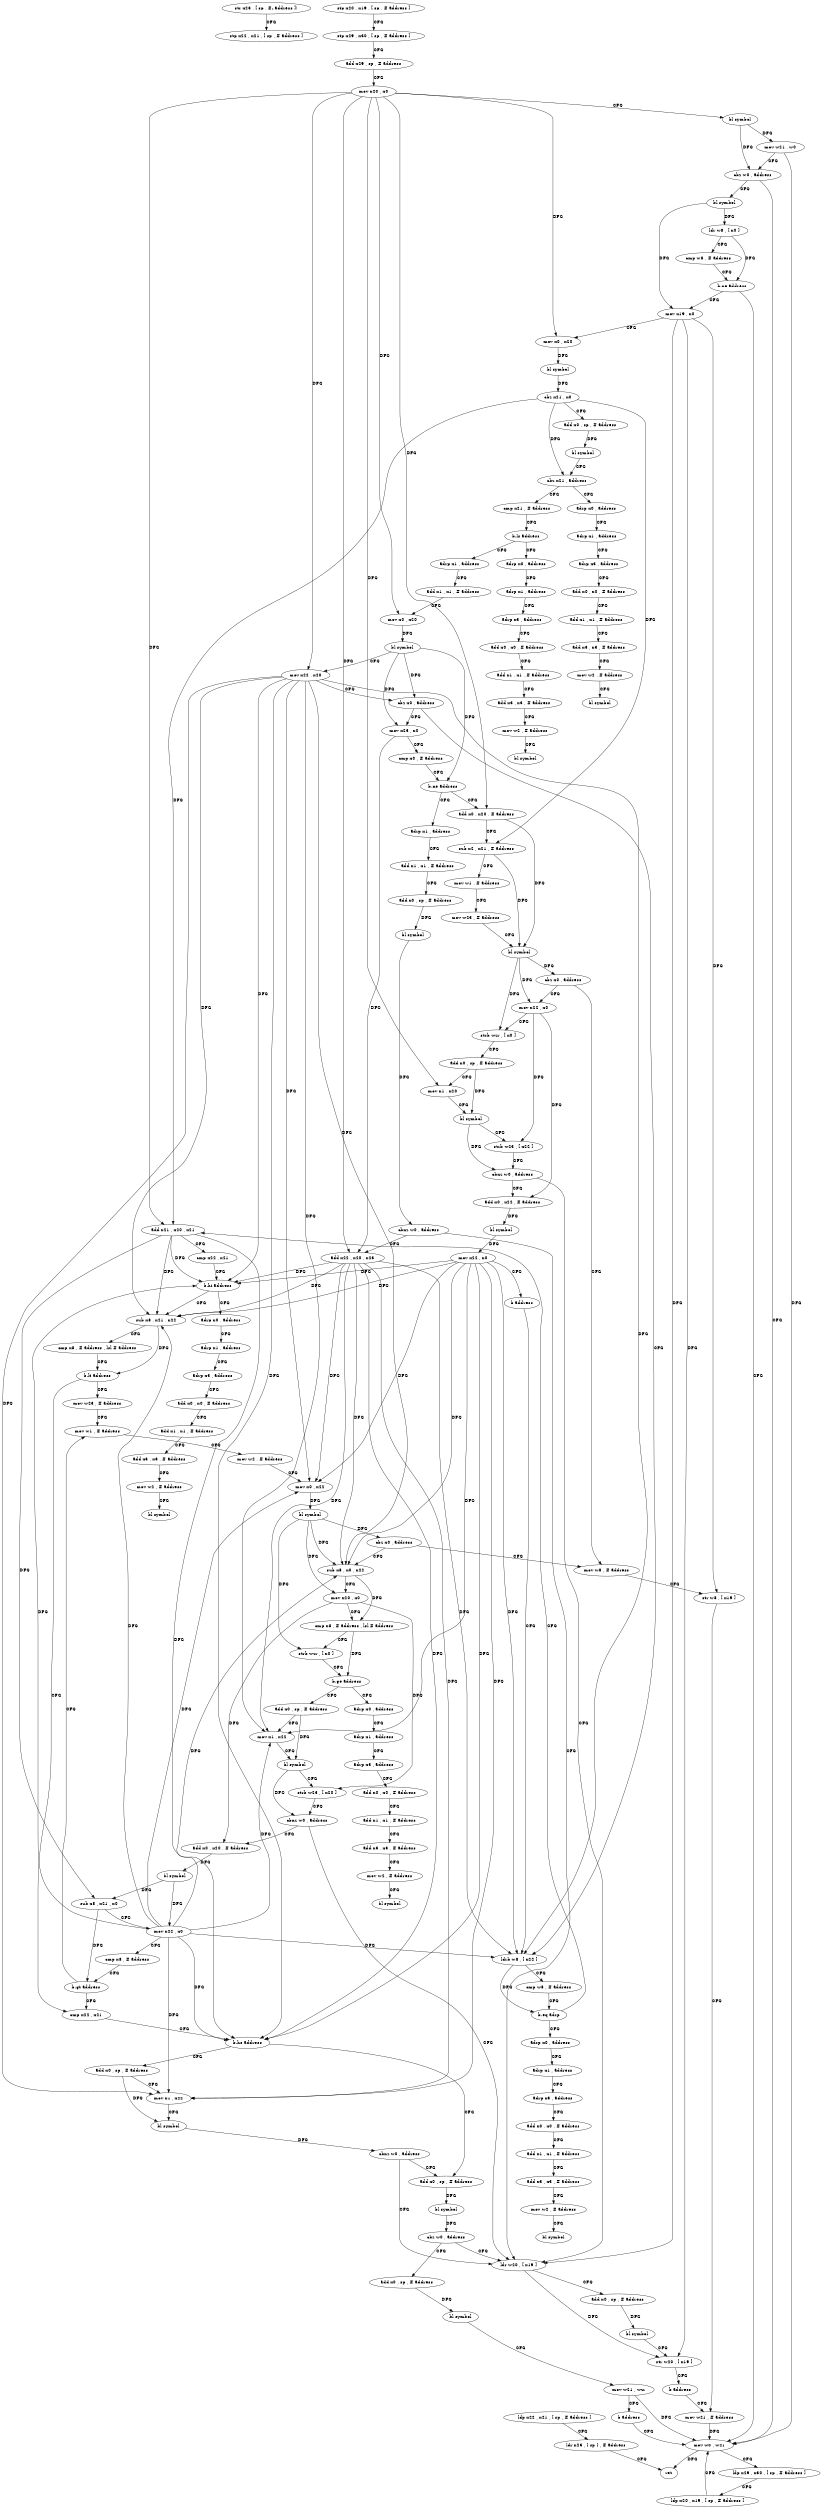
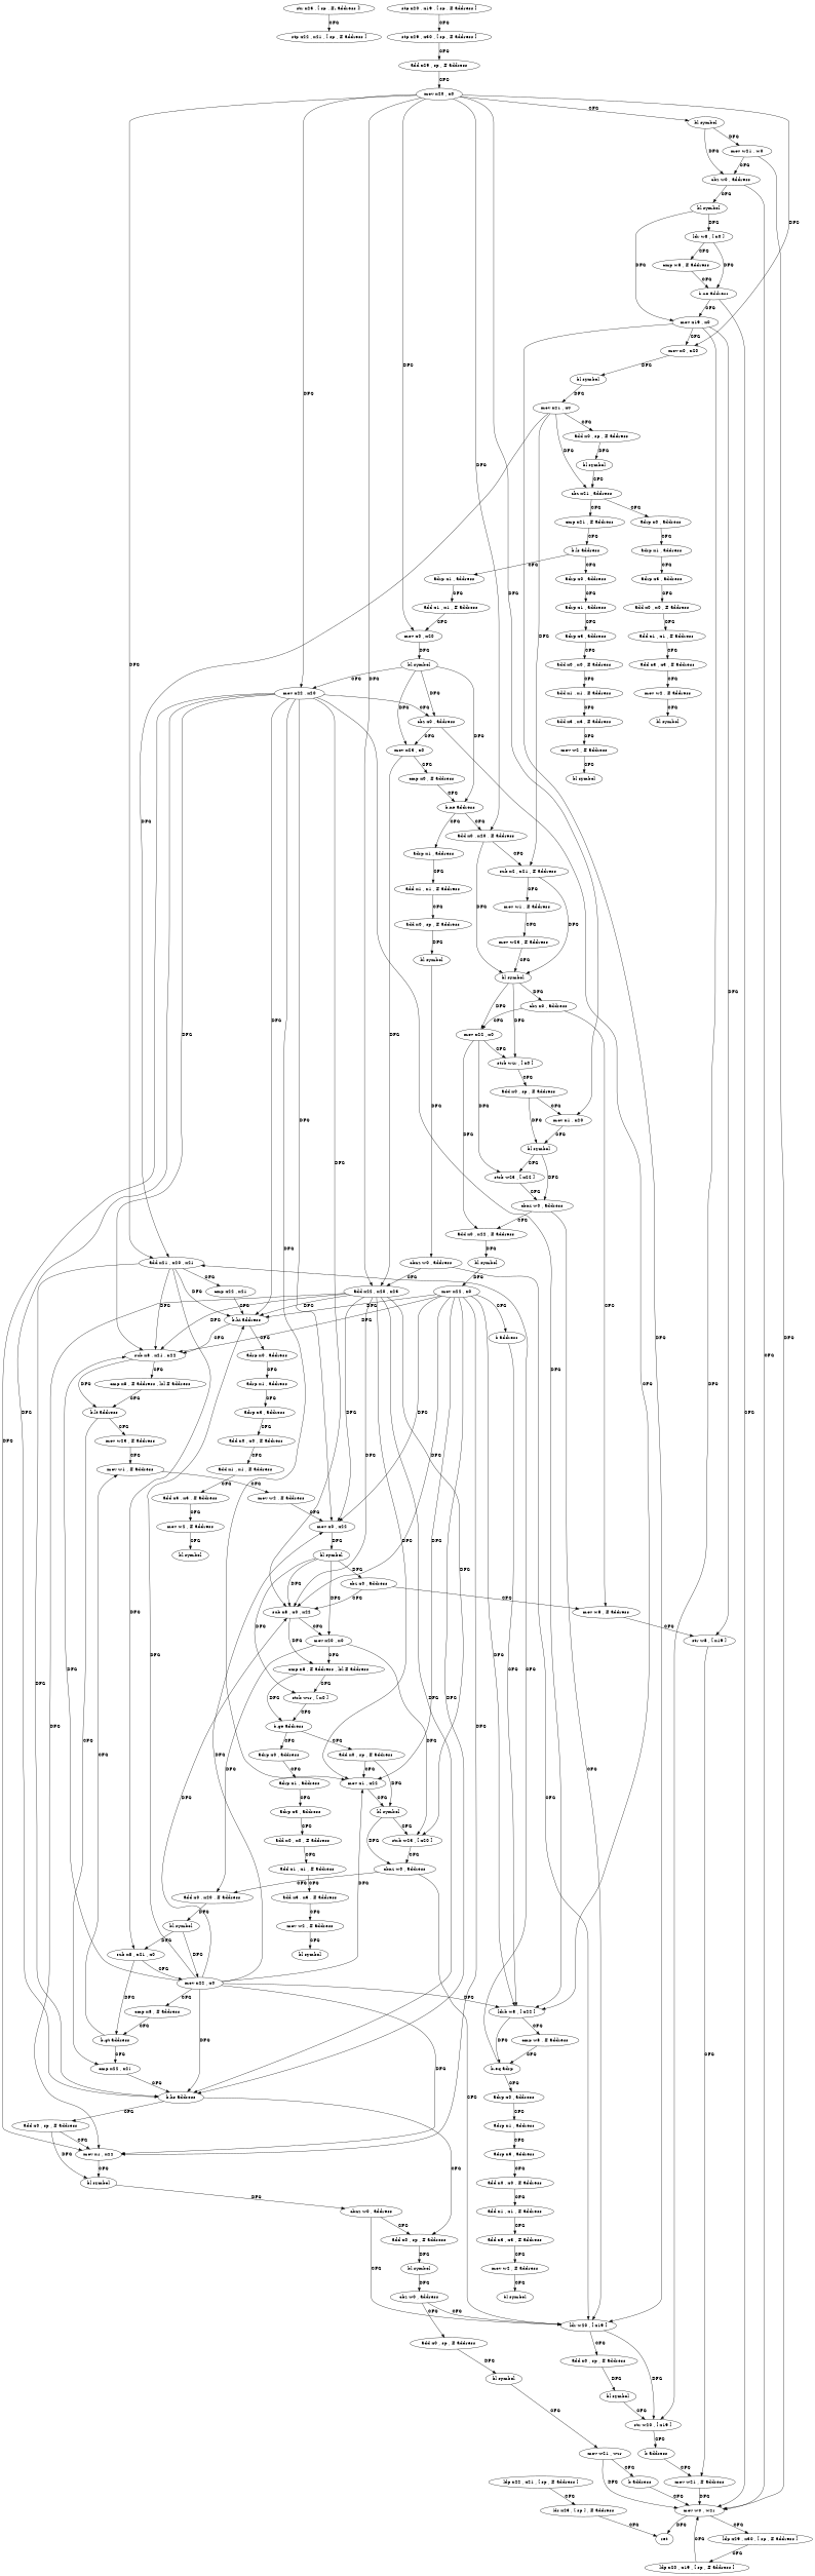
  digraph {
    n1 [label="str x23 , [ sp , #- address ]!"]
    n2 [label="stp x22 , x21 , [ sp , # address ]"]
    n3 [label="stp x20 , x19 , [ sp , # address ]"]
    n4 [label="stp x29 , x30 , [ sp , # address ]"]
    n5 [label="add x29 , sp , # address"]
    n6 [label="mov x20 , x0"]
    n7 [label="bl symbol"]
    n8 [label="mov x0 , x20"]
    n9 [label="mov x0 , x20"]
    n10 [label="mov x22 , x20"]
    n11 [label="add x21 , x20 , x21"]
    n12 [label="add x0 , x20 , # address"]
    n13 [label="add x22 , x20 , x23"]
    n14 [label="mov x1 , x20"]
    n15 [label="mov w21 , w0"]
    n16 [label="cbz w0 , address"]
    n17 [label="bl symbol"]
    n18 [label="bl symbol"]
    n19 [label="cbz x0 , address"]
    n20 [label="ldrb w8 , [ x22 ]"]
    n21 [label="b.hi address"]
    n22 [label="sub x8 , x21 , x22"]
    n23 [label="b.hs address"]
    n24 [label="mov x1 , x22"]
    n25 [label="sub x8 , x0 , x22"]
    n26 [label="mov x1 , x22"]
    n27 [label="mov x0 , x22"]
    n28 [label="cmp x22 , x21"]
    n29 [label="sub x8 , x21 , x0"]
    n30 [label="sub x2 , x21 , # address"]
    n31 [label="bl symbol"]
    n32 [label="bl symbol"]
    n33 [label="mov w0 , w21"]
    n34 [label="bl symbol"]
    n35 [label="ldp x29 , x30 , [ sp , # address ]"]
    n36 [label=ret]
    n37 [label="ldr w8 , [ x0 ]"]
    n38 [label="mov x19 , x0"]
    n39 [label="ldp x20 , x19 , [ sp , # address ]"]
    n40 [label="cmp w8 , # address"]
    n41 [label="b.ne address"]
    n42 [label="ldr w20 , [ x19 ]"]
    n43 [label="str w20 , [ x19 ]"]
    n44 [label="str w8 , [ x19 ]"]
    n45 [label="ldp x22 , x21 , [ sp , # address ]"]
    n46 [label="ldr x23 , [ sp ] , # address"]
    n47 [label="add x0 , sp , # address"]
    n48 [label="b address"]
    n49 [label="mov w21 , # address"]
-   n50 [label="cbz x21 , x0"]
+   n50 [label="mov x21 , x0"]
    n51 [label="add x0 , sp , # address"]
    n52 [label="cbz x21 , address"]
    n53 [label="bl symbol"]
    n54 [label="adrp x0 , address"]
    n55 [label="cmp x21 , # address"]
    n56 [label="b.ls address"]
    n57 [label="adrp x0 , address"]
    n58 [label="adrp x1 , address"]
    n59 [label="mov w1 , # address"]
    n60 [label="adrp x1 , address"]
    n61 [label="adrp x3 , address"]
    n62 [label="add x0 , x0 , # address"]
    n63 [label="add x1 , x1 , # address"]
    n64 [label="add x3 , x3 , # address"]
    n65 [label="mov w2 , # address"]
    n66 [label="bl symbol"]
    n67 [label="adrp x1 , address"]
    n68 [label="add x1 , x1 , # address"]
    n69 [label="adrp x3 , address"]
    n70 [label="add x0 , x0 , # address"]
    n71 [label="add x1 , x1 , # address"]
    n72 [label="add x3 , x3 , # address"]
    n73 [label="mov w2 , # address"]
    n74 [label="bl symbol"]
    n75 [label="mov x23 , x0"]
    n76 [label="b.ne address"]
    n77 [label="cmp x0 , # address"]
    n78 [label="adrp x1 , address"]
    n79 [label="cmp w8 , # address"]
    n80 [label="b.eq adrp"]
    n81 [label="adrp x0 , address"]
    n82 [label="cmp x8 , # address , lsl # address"]
    n83 [label="b.lt address"]
    n84 [label="add x0 , sp , # address"]
    n85 [label="add x0 , sp , # address"]
    n86 [label="bl symbol"]
    n87 [label="mov x20 , x0"]
    n88 [label="cmp x8 , # address , lsl # address"]
    n89 [label="bl symbol"]
    n90 [label="bl symbol"]
    n91 [label="adrp x0 , address"]
    n92 [label="adrp x1 , address"]
    n93 [label="adrp x3 , address"]
    n94 [label="mov x22 , x0"]
    n95 [label="b.gt address"]
    n96 [label="add x1 , x1 , # address"]
    n97 [label="add x0 , sp , # address"]
    n98 [label="cbz x0 , address"]
    n99 [label="mov x22 , x0"]
    n100 [label="strb wzr , [ x0 ]"]
    n101 [label="add x0 , x0 , # address"]
    n102 [label="add x1 , x1 , # address"]
    n103 [label="add x3 , x3 , # address"]
    n104 [label="mov w2 , # address"]
    n105 [label="bl symbol"]
    n106 [label="adrp x1 , address"]
    n107 [label="adrp x3 , address"]
    n108 [label="cmp x22 , x21"]
    n109 [label="mov w23 , # address"]
    n110 [label="bl symbol"]
    n111 [label="cbnz w0 , address"]
    n112 [label="bl symbol"]
    n113 [label="mov w23 , # address"]
    n114 [label="mov w8 , # address"]
    n115 [label="strb w23 , [ x22 ]"]
    n116 [label="add x0 , x22 , # address"]
    n117 [label="add x0 , sp , # address"]
    n118 [label="cbnz w0 , address"]
    n119 [label="bl symbol"]
    n120 [label="add x0 , x0 , # address"]
    n121 [label="add x1 , x1 , # address"]
    n122 [label="add x3 , x3 , # address"]
    n123 [label="mov w2 , # address"]
    n124 [label="bl symbol"]
    n125 [label="mov w1 , # address"]
    n126 [label="mov w2 , # address"]
    n127 [label="mov x22 , x0"]
    n128 [label="bl symbol"]
    n129 [label="cbz w0 , address"]
    n130 [label="cbnz w0 , address"]
    n131 [label="b address"]
    n132 [label="add x0 , sp , # address"]
    n133 [label="bl symbol"]
    n134 [label="mov w21 , wzr"]
    n135 [label="strb w23 , [ x20 ]"]
    n136 [label="add x0 , x20 , # address"]
    n137 [label="strb wzr , [ x0 ]"]
    n138 [label="b.ge address"]
    n139 [label="cbnz w0 , address"]
    n140 [label="bl symbol"]
    n141 [label="adrp x0 , address"]
    n142 [label="add x0 , sp , # address"]
    n143 [label="adrp x1 , address"]
    n144 [label="adrp x3 , address"]
    n145 [label="b address"]
    n146 [label="add x0 , x0 , # address"]
    n147 [label="add x1 , x1 , # address"]
    n148 [label="add x3 , x3 , # address"]
    n149 [label="mov w2 , # address"]
    n150 [label="bl symbol"]
    n151 [label="cmp x8 , # address"]
    n152 [label="cbz x0 , address"]
    n1 -> n2 [label=CFG]
    n3 -> n4 [label=CFG]
    n4 -> n5 [label=CFG]
    n5 -> n6 [label=CFG]
    n6 -> n7 [label=CFG]
    n6 -> n8 [label=DFG]
    n6 -> n9 [label=DFG]
    n6 -> n10 [label=DFG]
    n6 -> n11 [label=DFG]
    n6 -> n12 [label=DFG]
    n6 -> n13 [label=DFG]
    n6 -> n14 [label=DFG]
    n7 -> n15 [label=DFG]
    n7 -> n16 [label=DFG]
    n8 -> n17 [label=DFG]
    n9 -> n18 [label=DFG]
    n10 -> n19 [label=CFG]
    n10 -> n20 [label=DFG]
    n10 -> n21 [label=DFG]
    n10 -> n22 [label=DFG]
    n10 -> n23 [label=DFG]
    n10 -> n24 [label=DFG]
    n10 -> n25 [label=DFG]
    n10 -> n26 [label=DFG]
    n10 -> n27 [label=DFG]
    n11 -> n21 [label=DFG]
    n11 -> n22 [label=DFG]
    n11 -> n23 [label=DFG]
    n11 -> n28 [label=CFG]
    n11 -> n29 [label=DFG]
    n12 -> n30 [label=CFG]
    n12 -> n31 [label=DFG]
-   n13 -> n20 [label=DFG]
+   n13 -> n135 [label=DFG]
    n13 -> n21 [label=DFG]
    n13 -> n22 [label=DFG]
    n13 -> n23 [label=DFG]
    n13 -> n24 [label=DFG]
    n13 -> n25 [label=DFG]
    n13 -> n26 [label=DFG]
    n13 -> n27 [label=DFG]
    n14 -> n32 [label=CFG]
    n15 -> n16 [label=CFG]
    n15 -> n33 [label=DFG]
    n16 -> n33 [label=CFG]
    n16 -> n34 [label=CFG]
    n17 -> n50 [label=DFG]
    n18 -> n10 [label=CFG]
    n18 -> n19 [label=DFG]
    n18 -> n75 [label=DFG]
    n18 -> n76 [label=DFG]
    n19 -> n20 [label=CFG]
    n19 -> n75 [label=CFG]
    n20 -> n79 [label=CFG]
    n20 -> n80 [label=DFG]
    n21 -> n22 [label=CFG]
    n21 -> n81 [label=CFG]
    n22 -> n82 [label=CFG]
    n22 -> n83 [label=DFG]
    n23 -> n84 [label=CFG]
    n23 -> n85 [label=CFG]
    n24 -> n86 [label=CFG]
    n25 -> n87 [label=CFG]
    n25 -> n88 [label=DFG]
    n26 -> n89 [label=CFG]
    n27 -> n90 [label=DFG]
    n28 -> n21 [label=CFG]
    n29 -> n94 [label=CFG]
    n29 -> n95 [label=DFG]
    n30 -> n31 [label=DFG]
    n30 -> n59 [label=CFG]
    n31 -> n98 [label=DFG]
    n31 -> n99 [label=DFG]
    n31 -> n100 [label=DFG]
    n32 -> n115 [label=CFG]
    n32 -> n118 [label=DFG]
    n33 -> n35 [label=CFG]
    n33 -> n36 [label=DFG]
    n34 -> n37 [label=DFG]
    n34 -> n38 [label=DFG]
    n35 -> n39 [label=CFG]
    n37 -> n40 [label=CFG]
    n37 -> n41 [label=DFG]
    n38 -> n8 [label=CFG]
    n38 -> n42 [label=DFG]
    n38 -> n43 [label=DFG]
    n38 -> n44 [label=DFG]
    n39 -> n33 [label=CFG]
    n40 -> n41 [label=CFG]
    n41 -> n33 [label=CFG]
    n41 -> n38 [label=CFG]
    n42 -> n43 [label=DFG]
    n42 -> n47 [label=CFG]
    n43 -> n48 [label=CFG]
    n44 -> n49 [label=CFG]
    n45 -> n46 [label=CFG]
    n46 -> n36 [label=CFG]
    n47 -> n112 [label=DFG]
    n48 -> n49 [label=CFG]
    n49 -> n33 [label=DFG]
    n50 -> n11 [label=DFG]
    n50 -> n30 [label=DFG]
    n50 -> n51 [label=CFG]
    n50 -> n52 [label=DFG]
    n51 -> n53 [label=DFG]
    n52 -> n54 [label=CFG]
    n52 -> n55 [label=CFG]
    n53 -> n52 [label=CFG]
    n54 -> n60 [label=CFG]
    n55 -> n56 [label=CFG]
    n56 -> n57 [label=CFG]
    n56 -> n58 [label=CFG]
    n57 -> n67 [label=CFG]
    n58 -> n68 [label=CFG]
    n59 -> n113 [label=CFG]
    n60 -> n61 [label=CFG]
    n61 -> n62 [label=CFG]
    n62 -> n63 [label=CFG]
    n63 -> n64 [label=CFG]
    n64 -> n65 [label=CFG]
    n65 -> n66 [label=CFG]
    n67 -> n69 [label=CFG]
    n68 -> n9 [label=CFG]
    n69 -> n70 [label=CFG]
    n70 -> n71 [label=CFG]
    n71 -> n72 [label=CFG]
    n72 -> n73 [label=CFG]
    n73 -> n74 [label=CFG]
    n75 -> n13 [label=DFG]
    n75 -> n77 [label=CFG]
    n76 -> n12 [label=CFG]
    n76 -> n78 [label=CFG]
    n77 -> n76 [label=CFG]
    n78 -> n96 [label=CFG]
    n79 -> n80 [label=CFG]
    n80 -> n11 [label=CFG]
    n80 -> n91 [label=CFG]
    n81 -> n106 [label=CFG]
    n82 -> n83 [label=CFG]
    n83 -> n108 [label=CFG]
    n83 -> n109 [label=CFG]
    n84 -> n128 [label=DFG]
    n85 -> n24 [label=CFG]
    n85 -> n86 [label=DFG]
    n86 -> n130 [label=DFG]
    n87 -> n88 [label=CFG]
    n87 -> n135 [label=DFG]
    n87 -> n136 [label=DFG]
    n88 -> n137 [label=CFG]
    n88 -> n138 [label=DFG]
    n89 -> n135 [label=CFG]
    n89 -> n139 [label=DFG]
    n90 -> n25 [label=DFG]
    n90 -> n87 [label=DFG]
    n90 -> n137 [label=DFG]
    n90 -> n152 [label=DFG]
    n91 -> n92 [label=CFG]
    n92 -> n93 [label=CFG]
    n93 -> n101 [label=CFG]
    n94 -> n20 [label=DFG]
    n94 -> n21 [label=DFG]
    n94 -> n22 [label=DFG]
    n94 -> n23 [label=DFG]
    n94 -> n24 [label=DFG]
    n94 -> n25 [label=DFG]
    n94 -> n26 [label=DFG]
    n94 -> n27 [label=DFG]
    n94 -> n151 [label=CFG]
    n95 -> n108 [label=CFG]
    n95 -> n125 [label=CFG]
    n96 -> n97 [label=CFG]
    n97 -> n110 [label=DFG]
    n98 -> n99 [label=CFG]
    n98 -> n114 [label=CFG]
    n99 -> n100 [label=CFG]
    n99 -> n115 [label=DFG]
    n99 -> n116 [label=DFG]
    n100 -> n117 [label=CFG]
    n101 -> n102 [label=CFG]
    n102 -> n103 [label=CFG]
    n103 -> n104 [label=CFG]
    n104 -> n105 [label=CFG]
    n106 -> n107 [label=CFG]
    n107 -> n120 [label=CFG]
    n108 -> n23 [label=CFG]
    n109 -> n125 [label=CFG]
    n110 -> n111 [label=DFG]
    n111 -> n13 [label=CFG]
    n111 -> n42 [label=CFG]
    n112 -> n43 [label=CFG]
    n113 -> n31 [label=CFG]
    n114 -> n44 [label=CFG]
    n115 -> n118 [label=CFG]
    n116 -> n119 [label=DFG]
    n117 -> n14 [label=CFG]
    n117 -> n32 [label=DFG]
    n118 -> n42 [label=CFG]
    n118 -> n116 [label=CFG]
    n119 -> n127 [label=DFG]
    n120 -> n121 [label=CFG]
    n121 -> n122 [label=CFG]
    n122 -> n123 [label=CFG]
    n123 -> n124 [label=CFG]
    n125 -> n126 [label=CFG]
    n126 -> n27 [label=CFG]
    n127 -> n20 [label=DFG]
    n127 -> n21 [label=DFG]
    n127 -> n22 [label=DFG]
    n127 -> n23 [label=DFG]
    n127 -> n24 [label=DFG]
    n127 -> n25 [label=DFG]
    n127 -> n26 [label=DFG]
    n127 -> n27 [label=DFG]
    n127 -> n131 [label=CFG]
    n128 -> n129 [label=DFG]
    n129 -> n42 [label=CFG]
    n129 -> n132 [label=CFG]
    n130 -> n42 [label=CFG]
    n130 -> n84 [label=CFG]
    n131 -> n20 [label=CFG]
    n132 -> n133 [label=DFG]
    n133 -> n134 [label=CFG]
    n134 -> n33 [label=DFG]
    n134 -> n145 [label=CFG]
    n135 -> n139 [label=CFG]
    n136 -> n140 [label=DFG]
    n137 -> n138 [label=CFG]
    n138 -> n141 [label=CFG]
    n138 -> n142 [label=CFG]
    n139 -> n42 [label=CFG]
    n139 -> n136 [label=CFG]
    n140 -> n29 [label=DFG]
    n140 -> n94 [label=DFG]
    n141 -> n143 [label=CFG]
    n142 -> n26 [label=CFG]
    n142 -> n89 [label=DFG]
    n143 -> n144 [label=CFG]
    n144 -> n146 [label=CFG]
    n145 -> n33 [label=CFG]
    n146 -> n147 [label=CFG]
    n147 -> n148 [label=CFG]
    n148 -> n149 [label=CFG]
    n149 -> n150 [label=CFG]
    n151 -> n95 [label=CFG]
    n152 -> n25 [label=CFG]
    n152 -> n114 [label=CFG]
  }
